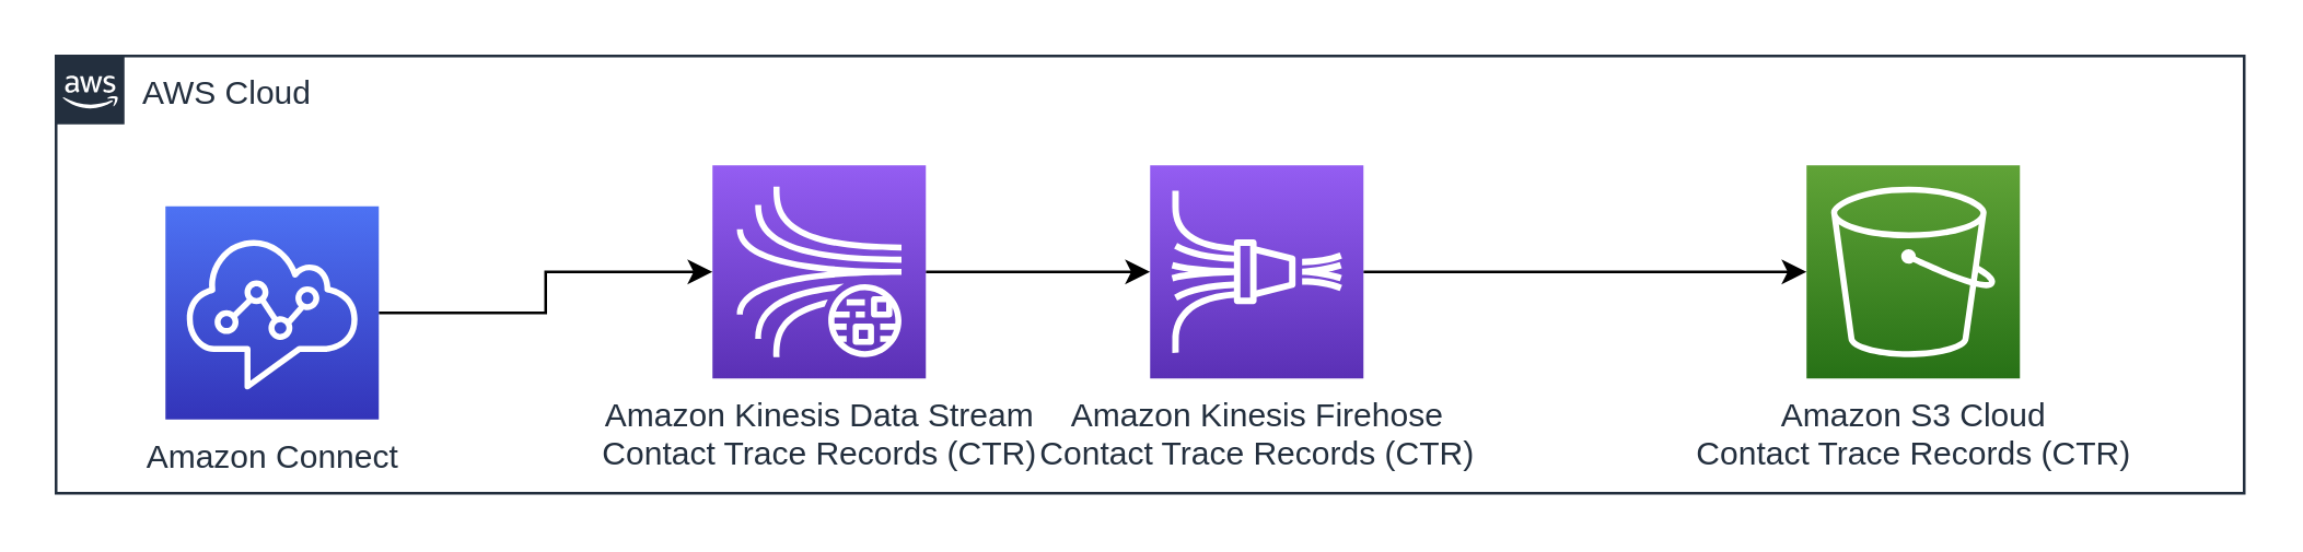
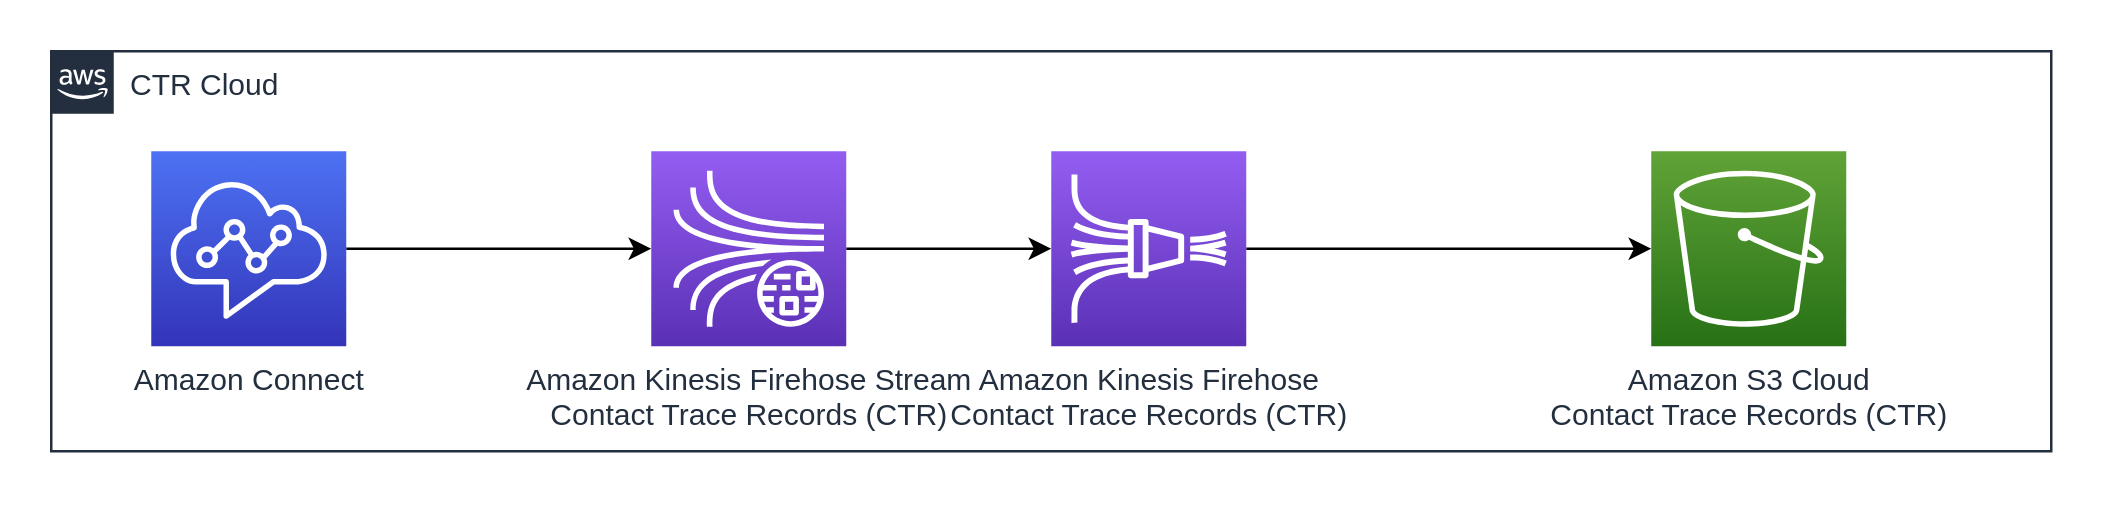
  <mxCell id="0" />
  <mxCell id="1" parent="0" />
  <mxCell id="2" style="edgeStyle=orthogonalEdgeStyle;rounded=0;orthogonalLoop=1;jettySize=auto;html=1;exitX=1;exitY=0.5;exitDx=0;exitDy=0;exitPerimeter=0;" edge="1" parent="1" source="3" target="5"><mxGeometry relative="1" as="geometry" /></mxCell>
- <mxCell id="3" value="Amazon Connect" style="sketch=0;points=[[0,0,0],[0.25,0,0],[0.5,0,0],[0.75,0,0],[1,0,0],[0,1,0],[0.25,1,0],[0.5,1,0],[0.75,1,0],[1,1,0],[0,0.25,0],[0,0.5,0],[0,0.75,0],[1,0.25,0],[1,0.5,0],[1,0.75,0]];outlineConnect=0;fontColor=#232F3E;gradientColor=#4D72F3;gradientDirection=north;fillColor=#3334B9;strokeColor=#ffffff;dashed=0;verticalLabelPosition=bottom;verticalAlign=top;align=center;html=1;fontSize=12;fontStyle=0;aspect=fixed;shape=mxgraph.aws4.resourceIcon;resIcon=mxgraph.aws4.connect;" vertex="1" parent="1"><mxGeometry x="60" y="75" width="78" height="78" as="geometry" /></mxCell>
+ <mxCell id="3" value="Amazon Connect" style="sketch=0;points=[[0,0,0],[0.25,0,0],[0.5,0,0],[0.75,0,0],[1,0,0],[0,1,0],[0.25,1,0],[0.5,1,0],[0.75,1,0],[1,1,0],[0,0.25,0],[0,0.5,0],[0,0.75,0],[1,0.25,0],[1,0.5,0],[1,0.75,0]];outlineConnect=0;fontColor=#232F3E;gradientColor=#4D72F3;gradientDirection=north;fillColor=#3334B9;strokeColor=#ffffff;dashed=0;verticalLabelPosition=bottom;verticalAlign=top;align=center;html=1;fontSize=12;fontStyle=0;aspect=fixed;shape=mxgraph.aws4.resourceIcon;resIcon=mxgraph.aws4.connect;" vertex="1" parent="1"><mxGeometry x="60" y="60" width="78" height="78" as="geometry" /></mxCell>
  <mxCell id="4" style="edgeStyle=orthogonalEdgeStyle;rounded=0;orthogonalLoop=1;jettySize=auto;html=1;exitX=1;exitY=0.5;exitDx=0;exitDy=0;exitPerimeter=0;" edge="1" parent="1" source="5" target="7"><mxGeometry relative="1" as="geometry" /></mxCell>
- <mxCell id="5" value="Amazon Kinesis Data Stream&lt;br&gt;Contact Trace Records (CTR)" style="sketch=0;points=[[0,0,0],[0.25,0,0],[0.5,0,0],[0.75,0,0],[1,0,0],[0,1,0],[0.25,1,0],[0.5,1,0],[0.75,1,0],[1,1,0],[0,0.25,0],[0,0.5,0],[0,0.75,0],[1,0.25,0],[1,0.5,0],[1,0.75,0]];outlineConnect=0;fontColor=#232F3E;gradientColor=#945DF2;gradientDirection=north;fillColor=#5A30B5;strokeColor=#ffffff;dashed=0;verticalLabelPosition=bottom;verticalAlign=top;align=center;html=1;fontSize=12;fontStyle=0;aspect=fixed;shape=mxgraph.aws4.resourceIcon;resIcon=mxgraph.aws4.kinesis_data_streams;" vertex="1" parent="1"><mxGeometry x="260" y="60" width="78" height="78" as="geometry" /></mxCell>
+ <mxCell id="5" value="Amazon Kinesis Firehose Stream&lt;br&gt;Contact Trace Records (CTR)" style="sketch=0;points=[[0,0,0],[0.25,0,0],[0.5,0,0],[0.75,0,0],[1,0,0],[0,1,0],[0.25,1,0],[0.5,1,0],[0.75,1,0],[1,1,0],[0,0.25,0],[0,0.5,0],[0,0.75,0],[1,0.25,0],[1,0.5,0],[1,0.75,0]];outlineConnect=0;fontColor=#232F3E;gradientColor=#945DF2;gradientDirection=north;fillColor=#5A30B5;strokeColor=#ffffff;dashed=0;verticalLabelPosition=bottom;verticalAlign=top;align=center;html=1;fontSize=12;fontStyle=0;aspect=fixed;shape=mxgraph.aws4.resourceIcon;resIcon=mxgraph.aws4.kinesis_data_streams;" vertex="1" parent="1"><mxGeometry x="260" y="60" width="78" height="78" as="geometry" /></mxCell>
  <mxCell id="6" style="edgeStyle=orthogonalEdgeStyle;rounded=0;orthogonalLoop=1;jettySize=auto;html=1;exitX=1;exitY=0.5;exitDx=0;exitDy=0;exitPerimeter=0;" edge="1" parent="1" source="7"><mxGeometry relative="1" as="geometry"><mxPoint x="660.007" y="99" as="targetPoint" /></mxGeometry></mxCell>
  <mxCell id="7" value="Amazon Kinesis Firehose&lt;br&gt;Contact Trace Records (CTR)" style="sketch=0;points=[[0,0,0],[0.25,0,0],[0.5,0,0],[0.75,0,0],[1,0,0],[0,1,0],[0.25,1,0],[0.5,1,0],[0.75,1,0],[1,1,0],[0,0.25,0],[0,0.5,0],[0,0.75,0],[1,0.25,0],[1,0.5,0],[1,0.75,0]];outlineConnect=0;fontColor=#232F3E;gradientColor=#945DF2;gradientDirection=north;fillColor=#5A30B5;strokeColor=#ffffff;dashed=0;verticalLabelPosition=bottom;verticalAlign=top;align=center;html=1;fontSize=12;fontStyle=0;aspect=fixed;shape=mxgraph.aws4.resourceIcon;resIcon=mxgraph.aws4.kinesis_data_firehose;" vertex="1" parent="1"><mxGeometry x="420" y="60" width="78" height="78" as="geometry" /></mxCell>
  <mxCell id="8" value="&lt;span style=&quot;background-color: rgb(255 , 255 , 255)&quot;&gt;Amazon S3 Cloud&lt;/span&gt;&lt;br&gt;Contact Trace Records (CTR)" style="sketch=0;points=[[0,0,0],[0.25,0,0],[0.5,0,0],[0.75,0,0],[1,0,0],[0,1,0],[0.25,1,0],[0.5,1,0],[0.75,1,0],[1,1,0],[0,0.25,0],[0,0.5,0],[0,0.75,0],[1,0.25,0],[1,0.5,0],[1,0.75,0]];outlineConnect=0;fontColor=#232F3E;gradientColor=#60A337;gradientDirection=north;fillColor=#277116;strokeColor=#ffffff;dashed=0;verticalLabelPosition=bottom;verticalAlign=top;align=center;html=1;fontSize=12;fontStyle=0;aspect=fixed;shape=mxgraph.aws4.resourceIcon;resIcon=mxgraph.aws4.s3;" vertex="1" parent="1"><mxGeometry x="660" y="60" width="78" height="78" as="geometry" /></mxCell>
- <mxCell id="9" value="AWS Cloud" style="points=[[0,0],[0.25,0],[0.5,0],[0.75,0],[1,0],[1,0.25],[1,0.5],[1,0.75],[1,1],[0.75,1],[0.5,1],[0.25,1],[0,1],[0,0.75],[0,0.5],[0,0.25]];outlineConnect=0;gradientColor=none;html=1;whiteSpace=wrap;fontSize=12;fontStyle=0;container=1;pointerEvents=0;collapsible=0;recursiveResize=0;shape=mxgraph.aws4.group;grIcon=mxgraph.aws4.group_aws_cloud_alt;strokeColor=#232F3E;fillColor=none;verticalAlign=top;align=left;spacingLeft=30;fontColor=#232F3E;dashed=0;" vertex="1" parent="1"><mxGeometry width="800" height="160" as="geometry" x="20" y="20" /></mxCell>
+ <mxCell id="9" value="CTR Cloud" style="points=[[0,0],[0.25,0],[0.5,0],[0.75,0],[1,0],[1,0.25],[1,0.5],[1,0.75],[1,1],[0.75,1],[0.5,1],[0.25,1],[0,1],[0,0.75],[0,0.5],[0,0.25]];outlineConnect=0;gradientColor=none;html=1;whiteSpace=wrap;fontSize=12;fontStyle=0;container=1;pointerEvents=0;collapsible=0;recursiveResize=0;shape=mxgraph.aws4.group;grIcon=mxgraph.aws4.group_aws_cloud_alt;strokeColor=#232F3E;fillColor=none;verticalAlign=top;align=left;spacingLeft=30;fontColor=#232F3E;dashed=0;" vertex="1" parent="1"><mxGeometry width="800" height="160" as="geometry" x="20" y="20" /></mxCell>
